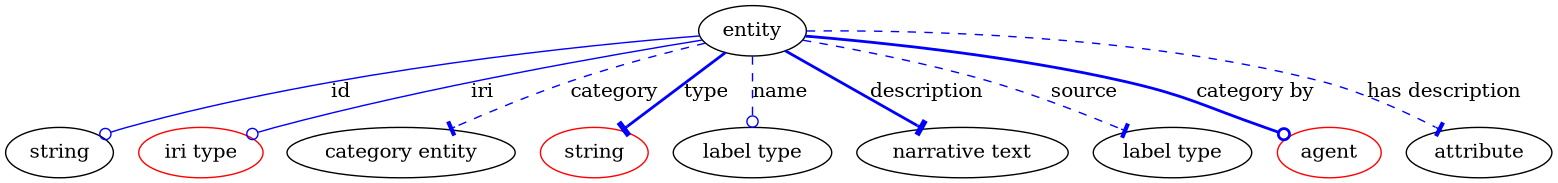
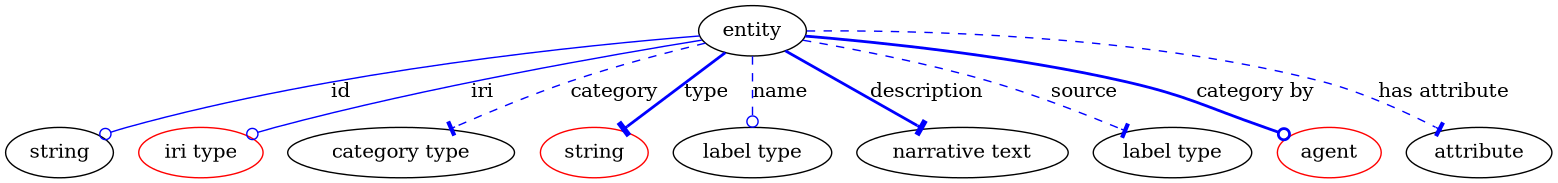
  digraph {
    node [color=black]
    edge [arrowhead=tee color=blue style=dashed]
    n1 [height=0.5 label=entity width=1.0652]
    n2 [height=0.5 label=string width=1.0652]
    n3 [color=red height=0.5 label="iri type" width=1.2277]
-   n4 [height=0.5 label="category entity" width=2.0762]
+   n4 [height=0.5 label="category type" width=2.0762]
    n5 [color=red height=0.5 label=string width=1.0652]
    n6 [height=0.5 label="label type" width=1.5707]
    n7 [height=0.5 label="narrative text" width=2.0943]
    n8 [height=0.5 label="label type" width=1.5707]
    n9 [color=red height=0.5 label=agent width=1.0291]
    n10 [height=0.5 label=attribute width=1.4443]
    n1 -> n2 [arrowhead=odot label=id style=solid]
    n1 -> n3 [arrowhead=odot label=iri style=solid]
    n1 -> n4 [label=category]
    n1 -> n5 [label=type style=bold]
    n1 -> n6 [arrowhead=odot label=name]
    n1 -> n7 [label=description style=bold]
    n1 -> n8 [label=source]
    n1 -> n9 [arrowhead=odot label="category by" style=bold]
-   n1 -> n10 [label="has description"]
+   n1 -> n10 [label="has attribute"]
  }
